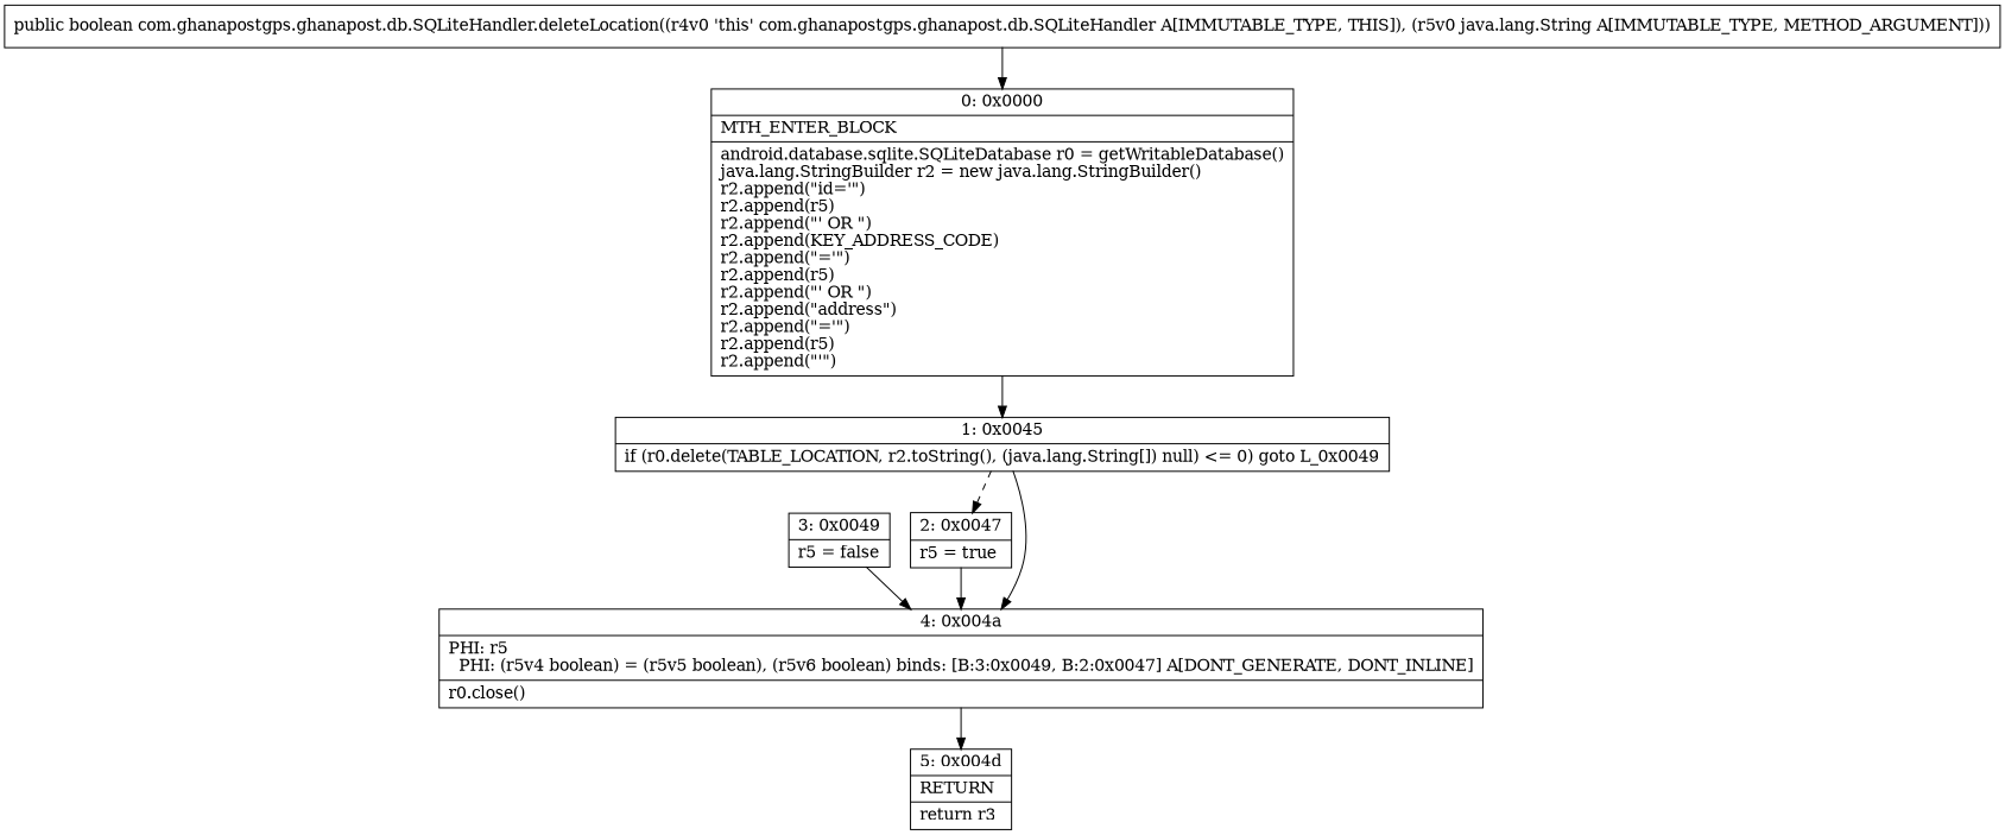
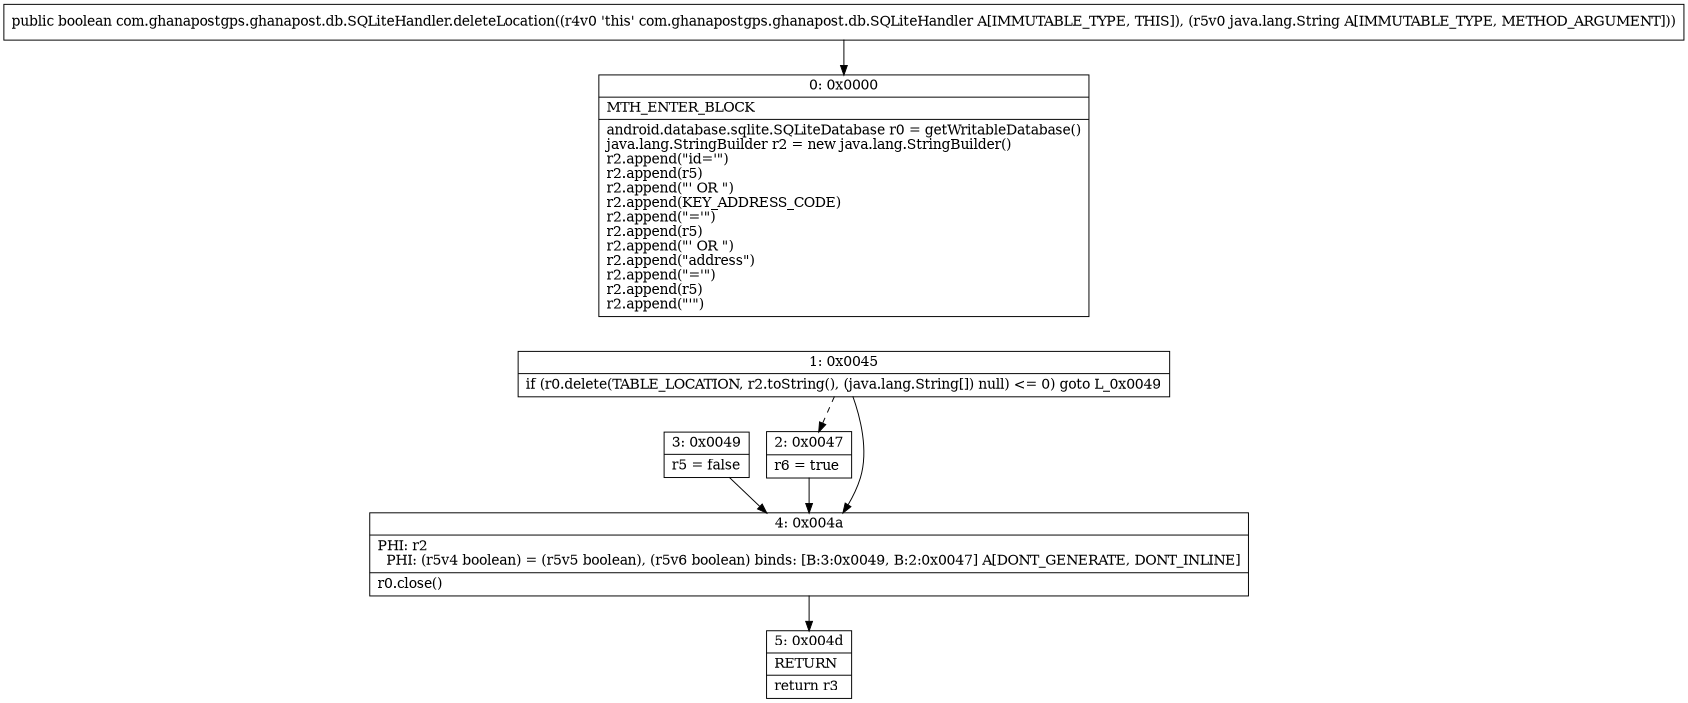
  digraph {
    node [shape=record]
    n1 [label="{0\:\ 0x0000|MTH_ENTER_BLOCK\l|android.database.sqlite.SQLiteDatabase r0 = getWritableDatabase()\ljava.lang.StringBuilder r2 = new java.lang.StringBuilder()\lr2.append(\"id='\")\lr2.append(r5)\lr2.append(\"' OR \")\lr2.append(KEY_ADDRESS_CODE)\lr2.append(\"='\")\lr2.append(r5)\lr2.append(\"' OR \")\lr2.append(\"address\")\lr2.append(\"='\")\lr2.append(r5)\lr2.append(\"'\")\l}"]
    n2 [label="{1\:\ 0x0045|if (r0.delete(TABLE_LOCATION, r2.toString(), (java.lang.String[]) null) \<= 0) goto L_0x0049\l}"]
-   n3 [label="{2\:\ 0x0047|r5 = true\l}"]
-   n4 [label="{4\:\ 0x004a|PHI: r5 \l  PHI: (r5v4 boolean) = (r5v5 boolean), (r5v6 boolean) binds: [B:3:0x0049, B:2:0x0047] A[DONT_GENERATE, DONT_INLINE]\l|r0.close()\l}"]
+   n3 [label="{2\:\ 0x0047|r6 = true\l}"]
+   n4 [label="{4\:\ 0x004a|PHI: r2 \l  PHI: (r5v4 boolean) = (r5v5 boolean), (r5v6 boolean) binds: [B:3:0x0049, B:2:0x0047] A[DONT_GENERATE, DONT_INLINE]\l|r0.close()\l}"]
    n5 [label="{3\:\ 0x0049|r5 = false\l}"]
    n6 [label="{5\:\ 0x004d|RETURN\l|return r3\l}"]
    n7 [label="{public boolean com.ghanapostgps.ghanapost.db.SQLiteHandler.deleteLocation((r4v0 'this' com.ghanapostgps.ghanapost.db.SQLiteHandler A[IMMUTABLE_TYPE, THIS]), (r5v0 java.lang.String A[IMMUTABLE_TYPE, METHOD_ARGUMENT])) }"]
-   n1 -> n2
    n2 -> n3 [style=dashed]
    n2 -> n4
    n3 -> n4
    n4 -> n6
    n5 -> n4
    n7 -> n1
  }
